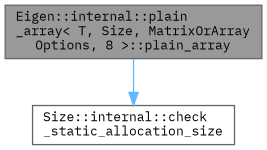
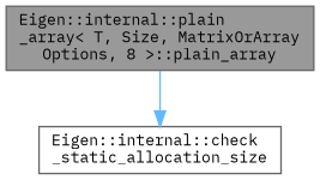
  digraph {
    rankdir=TB
    fontname="IBM Plex Mono"
    node [fontname="IBM Plex Mono" fontsize=10 shape=box style=filled]
    n1 [color=gray40 fillcolor=grey60 fontcolor=black height=0.2 label="Eigen::internal::plain\l_array\< T, Size, MatrixOrArray\lOptions, 8 \>::plain_array" width=0.4]
-   n2 [color=grey40 fillcolor=white height=0.2 label="Size::internal::check\l_static_allocation_size" width=0.4]
+   n2 [color=grey40 fillcolor=white height=0.2 label="Eigen::internal::check\l_static_allocation_size" width=0.4]
    n1 -> n2 [color=steelblue1 fontname="IBM Plex Mono" fontsize=10 labelfontname=Helvetica labelfontsize=10 style=solid]
  }
